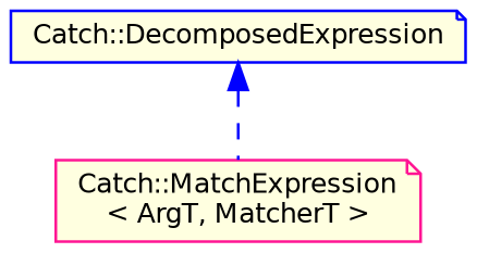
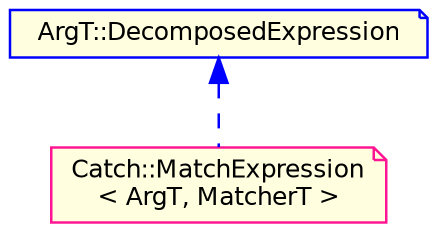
  digraph {
    fontname="DejaVu Sans"
    node [fillcolor=lightyellow fontname="DejaVu Sans" fontsize=10 shape=note style=filled]
    n1 [color=deeppink fontcolor=black height=0.2 label="Catch::MatchExpression\l\< ArgT, MatcherT \>" width=0.4]
-   n2 [color=blue height=0.2 label="Catch::DecomposedExpression" width=0.4]
+   n2 [color=blue height=0.2 label="ArgT::DecomposedExpression" width=0.4]
    n2 -> n1 [color=blue dir=back fontname="DejaVu Sans" fontsize=10 labelfontname=Helvetica labelfontsize=10 style=dashed]
  }
